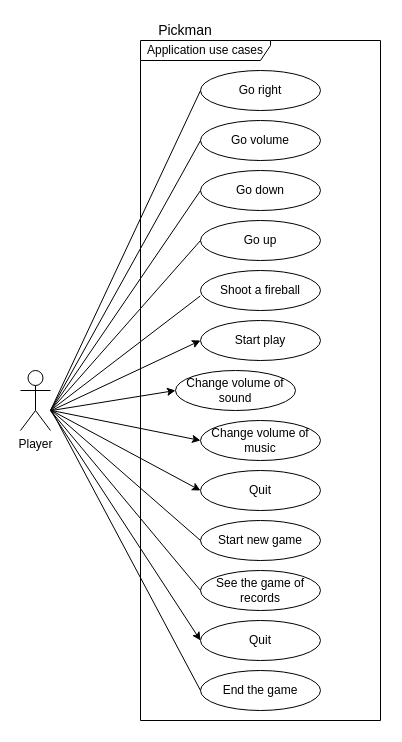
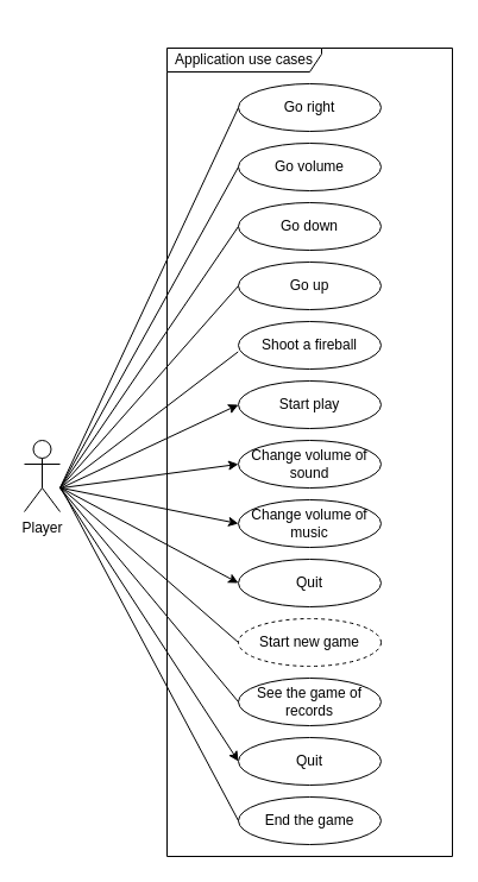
  <mxCell id="0" />
  <mxCell id="1" parent="0" />
  <mxCell id="2" value="Application use cases" style="shape=umlFrame;whiteSpace=wrap;html=1;width=130;height=20;" vertex="1" parent="1"><mxGeometry x="140" y="40" width="240" height="680" as="geometry" /></mxCell>
  <mxCell id="3" value="Start play" style="ellipse;whiteSpace=wrap;html=1;" vertex="1" parent="1"><mxGeometry x="200" y="320" width="120" height="40" as="geometry" /></mxCell>
- <mxCell id="4" value="Change volume of sound" style="ellipse;whiteSpace=wrap;html=1;" vertex="1" parent="1"><mxGeometry x="175" y="370" width="120" height="40" as="geometry" /></mxCell>
+ <mxCell id="4" value="Change volume of sound" style="ellipse;whiteSpace=wrap;html=1;" vertex="1" parent="1"><mxGeometry x="200" y="370" width="120" height="40" as="geometry" /></mxCell>
  <mxCell id="5" value="Change volume of music" style="ellipse;whiteSpace=wrap;html=1;" vertex="1" parent="1"><mxGeometry x="200" y="420" width="120" height="40" as="geometry" /></mxCell>
  <mxCell id="6" value="See the game of records" style="ellipse;whiteSpace=wrap;html=1;" vertex="1" parent="1"><mxGeometry x="200" y="570" width="120" height="40" as="geometry" /></mxCell>
- <mxCell id="7" value="Start new game" style="ellipse;whiteSpace=wrap;html=1;" vertex="1" parent="1"><mxGeometry x="200" y="520" width="120" height="40" as="geometry" /></mxCell>
- <mxCell id="8" value="&lt;font color=&quot;#000000&quot;&gt;Pickman&lt;/font&gt;" style="text;html=1;strokeColor=none;fillColor=none;align=center;verticalAlign=middle;whiteSpace=wrap;rounded=0;fontSize=14;fontColor=#A50040;" vertex="1" parent="1"><mxGeometry x="140" y="20" width="90" height="20" as="geometry" /></mxCell>
+ <mxCell id="7" value="Start new game" style="ellipse;whiteSpace=wrap;html=1;dashed=1;" vertex="1" parent="1"><mxGeometry x="200" y="520" width="120" height="40" as="geometry" /></mxCell>
  <mxCell id="9" value="Player" style="shape=umlActor;verticalLabelPosition=bottom;verticalAlign=top;fontFamily=Helvetica;labelBackgroundColor=none;labelBorderColor=none;html=1;shadow=0;sketch=0;comic=0;treeMoving=0;treeFolding=0;deletable=1;cloneable=1;rotatable=1;resizeHeight=0;resizeWidth=0;movableLabel=0;metaEdit=0;collapsible=0;dropTarget=0;container=0;autosize=0;fixDash=0;" vertex="1" parent="1"><mxGeometry x="20" y="370" width="30" height="60" as="geometry" /></mxCell>
  <mxCell id="10" value="Quit" style="ellipse;whiteSpace=wrap;html=1;" vertex="1" parent="1"><mxGeometry x="200" y="470" width="120" height="40" as="geometry" /></mxCell>
  <mxCell id="11" value="Quit" style="ellipse;whiteSpace=wrap;html=1;" vertex="1" parent="1"><mxGeometry x="200" y="620" width="120" height="40" as="geometry" /></mxCell>
  <mxCell id="12" value="" style="endArrow=none;html=1;fontFamily=Helvetica;entryX=0;entryY=0.5;entryDx=0;entryDy=0;" edge="1" parent="1" target="7"><mxGeometry width="50" height="50" relative="1" as="geometry"><mxPoint x="51" y="410" as="sourcePoint" /><mxPoint x="200" y="525" as="targetPoint" /></mxGeometry></mxCell>
  <mxCell id="13" value="" style="endArrow=none;html=1;fontFamily=Helvetica;entryX=0;entryY=0.5;entryDx=0;entryDy=0;" edge="1" parent="1" target="6"><mxGeometry width="50" height="50" relative="1" as="geometry"><mxPoint x="50" y="410" as="sourcePoint" /><mxPoint x="191" y="560" as="targetPoint" /></mxGeometry></mxCell>
  <mxCell id="14" value="" style="endArrow=classic;html=1;fontFamily=Helvetica;entryX=0;entryY=0.5;entryDx=0;entryDy=0;" edge="1" parent="1" target="11"><mxGeometry width="50" height="50" relative="1" as="geometry"><mxPoint x="50" y="410" as="sourcePoint" /><mxPoint x="160" y="580" as="targetPoint" /></mxGeometry></mxCell>
  <mxCell id="15" value="" style="endArrow=classic;html=1;fontFamily=Helvetica;entryX=0;entryY=0.5;entryDx=0;entryDy=0;" edge="1" parent="1" target="5"><mxGeometry width="50" height="50" relative="1" as="geometry"><mxPoint x="51" y="410" as="sourcePoint" /><mxPoint x="161" y="690" as="targetPoint" /></mxGeometry></mxCell>
  <mxCell id="16" value="" style="endArrow=classic;html=1;fontFamily=Helvetica;entryX=0;entryY=0.5;entryDx=0;entryDy=0;" edge="1" parent="1" target="4"><mxGeometry width="50" height="50" relative="1" as="geometry"><mxPoint x="51" y="410" as="sourcePoint" /><mxPoint x="200" y="400" as="targetPoint" /></mxGeometry></mxCell>
  <mxCell id="17" value="" style="endArrow=classic;html=1;fontFamily=Helvetica;entryX=0;entryY=0.5;entryDx=0;entryDy=0;" edge="1" parent="1" target="10"><mxGeometry width="50" height="50" relative="1" as="geometry"><mxPoint x="51" y="410" as="sourcePoint" /><mxPoint x="271" y="490" as="targetPoint" /></mxGeometry></mxCell>
  <mxCell id="18" value="" style="endArrow=classic;html=1;fontFamily=Helvetica;entryX=0;entryY=0.5;entryDx=0;entryDy=0;" edge="1" parent="1" target="3"><mxGeometry width="50" height="50" relative="1" as="geometry"><mxPoint x="51" y="410" as="sourcePoint" /><mxPoint x="190" y="360" as="targetPoint" /></mxGeometry></mxCell>
  <mxCell id="19" value="End the game" style="ellipse;whiteSpace=wrap;html=1;" vertex="1" parent="1"><mxGeometry x="200" y="670" width="120" height="40" as="geometry" /></mxCell>
  <mxCell id="20" value="" style="endArrow=none;html=1;fontFamily=Helvetica;entryX=0;entryY=0.5;entryDx=0;entryDy=0;" edge="1" parent="1" target="19"><mxGeometry width="50" height="50" relative="1" as="geometry"><mxPoint x="51" y="410" as="sourcePoint" /><mxPoint x="120" y="640" as="targetPoint" /></mxGeometry></mxCell>
  <mxCell id="21" value="Shoot a fireball" style="ellipse;whiteSpace=wrap;html=1;" vertex="1" parent="1"><mxGeometry x="200" y="270" width="120" height="40" as="geometry" /></mxCell>
  <mxCell id="22" value="Go up" style="ellipse;whiteSpace=wrap;html=1;" vertex="1" parent="1"><mxGeometry x="200" y="220" width="120" height="40" as="geometry" /></mxCell>
  <mxCell id="23" value="Go down" style="ellipse;whiteSpace=wrap;html=1;" vertex="1" parent="1"><mxGeometry x="200" y="170" width="120" height="40" as="geometry" /></mxCell>
  <mxCell id="24" value="Go volume" style="ellipse;whiteSpace=wrap;html=1;" vertex="1" parent="1"><mxGeometry x="200" y="120" width="120" height="40" as="geometry" /></mxCell>
  <mxCell id="25" value="Go right" style="ellipse;whiteSpace=wrap;html=1;" vertex="1" parent="1"><mxGeometry x="200" y="70" width="120" height="40" as="geometry" /></mxCell>
  <mxCell id="26" value="" style="endArrow=none;html=1;fontFamily=Helvetica;entryX=0;entryY=0.5;entryDx=0;entryDy=0;" edge="1" parent="1" target="24"><mxGeometry width="50" height="50" relative="1" as="geometry"><mxPoint x="50" y="410" as="sourcePoint" /><mxPoint x="120" y="140" as="targetPoint" /></mxGeometry></mxCell>
  <mxCell id="27" value="" style="endArrow=none;html=1;fontFamily=Helvetica;entryX=0;entryY=0.5;entryDx=0;entryDy=0;" edge="1" parent="1" target="23"><mxGeometry width="50" height="50" relative="1" as="geometry"><mxPoint x="50" y="410" as="sourcePoint" /><mxPoint x="120" y="190" as="targetPoint" /></mxGeometry></mxCell>
  <mxCell id="28" value="" style="endArrow=none;html=1;fontFamily=Helvetica;entryX=0;entryY=0.5;entryDx=0;entryDy=0;" edge="1" parent="1" target="22"><mxGeometry width="50" height="50" relative="1" as="geometry"><mxPoint x="50" y="410" as="sourcePoint" /><mxPoint x="110" y="265" as="targetPoint" /></mxGeometry></mxCell>
  <mxCell id="29" value="" style="endArrow=none;html=1;fontFamily=Helvetica;entryX=-0.002;entryY=0.637;entryDx=0;entryDy=0;entryPerimeter=0;" edge="1" parent="1" target="21"><mxGeometry width="50" height="50" relative="1" as="geometry"><mxPoint x="50" y="410" as="sourcePoint" /><mxPoint x="110" y="340" as="targetPoint" /></mxGeometry></mxCell>
  <mxCell id="30" value="" style="endArrow=none;html=1;fontFamily=Helvetica;entryX=0;entryY=0.5;entryDx=0;entryDy=0;" edge="1" parent="1" target="25"><mxGeometry width="50" height="50" relative="1" as="geometry"><mxPoint x="50" y="410" as="sourcePoint" /><mxPoint x="200" y="270" as="targetPoint" /></mxGeometry></mxCell>
